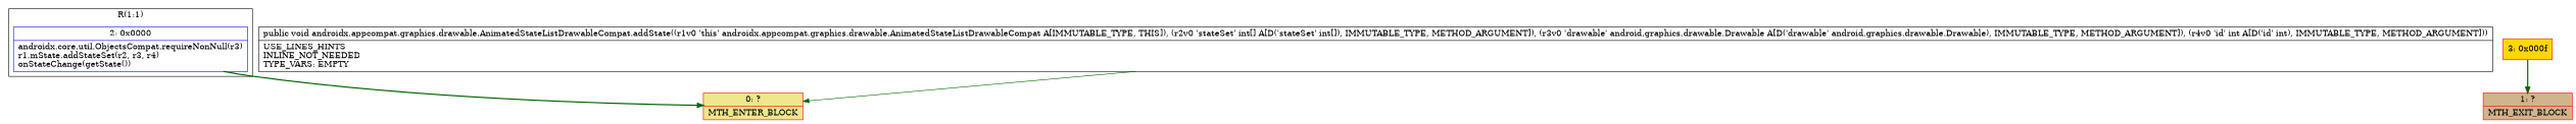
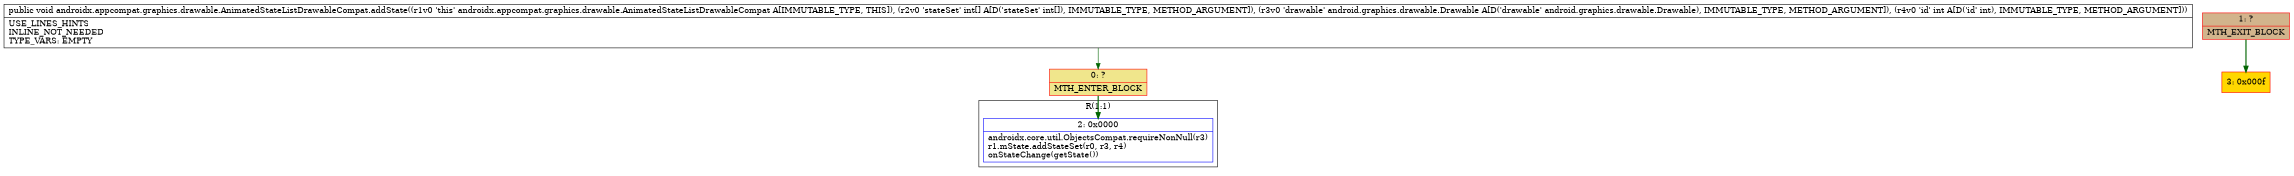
  digraph {
    node [color=red fillcolor=white shape=record style=filled]
    edge [color=darkgreen style=bold]
-   n1 [color=blue label="{2\:\ 0x0000|androidx.core.util.ObjectsCompat.requireNonNull(r3)\lr1.mState.addStateSet(r2, r3, r4)\lonStateChange(getState())\l}"]
+   n1 [color=blue label="{2\:\ 0x0000|androidx.core.util.ObjectsCompat.requireNonNull(r3)\lr1.mState.addStateSet(r0, r3, r4)\lonStateChange(getState())\l}"]
    n2 [fillcolor=gold label="{3\:\ 0x000f}"]
    n3 [fillcolor=tan label="{1\:\ ?|MTH_EXIT_BLOCK\l}"]
    n4 [fillcolor=khaki label="{0\:\ ?|MTH_ENTER_BLOCK\l}"]
    n5 [label="{public void androidx.appcompat.graphics.drawable.AnimatedStateListDrawableCompat.addState((r1v0 'this' androidx.appcompat.graphics.drawable.AnimatedStateListDrawableCompat A[IMMUTABLE_TYPE, THIS]), (r2v0 'stateSet' int[] A[D('stateSet' int[]), IMMUTABLE_TYPE, METHOD_ARGUMENT]), (r3v0 'drawable' android.graphics.drawable.Drawable A[D('drawable' android.graphics.drawable.Drawable), IMMUTABLE_TYPE, METHOD_ARGUMENT]), (r4v0 'id' int A[D('id' int), IMMUTABLE_TYPE, METHOD_ARGUMENT]))  | USE_LINES_HINTS\lINLINE_NOT_NEEDED\lTYPE_VARS: EMPTY\l}" color=""]
    subgraph cluster_1 {
      label="R(1:1)"
      n1
    }
-   n2 -> n3
-   n1 -> n4
+   n3 -> n2
+   n4 -> n1
    n5 -> n4 [style=solid]
  }
